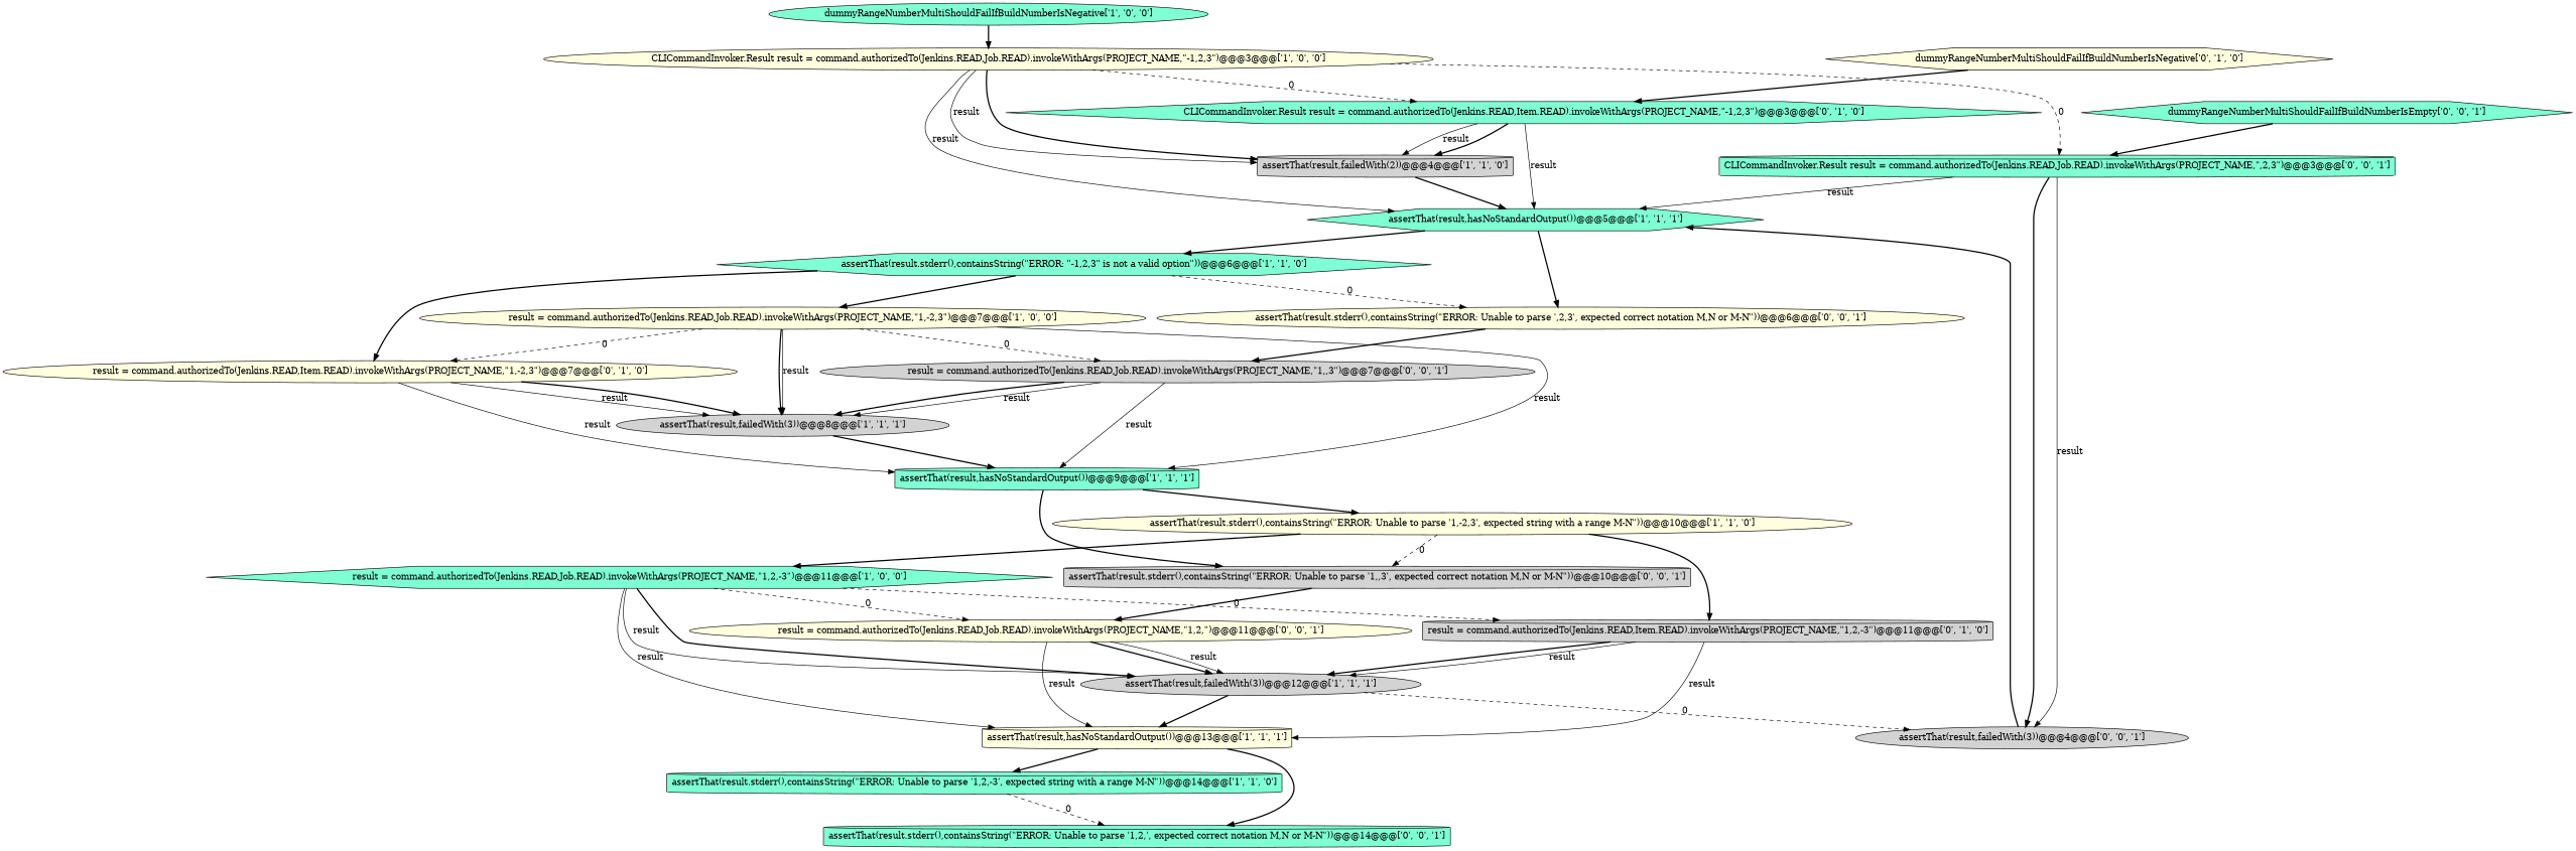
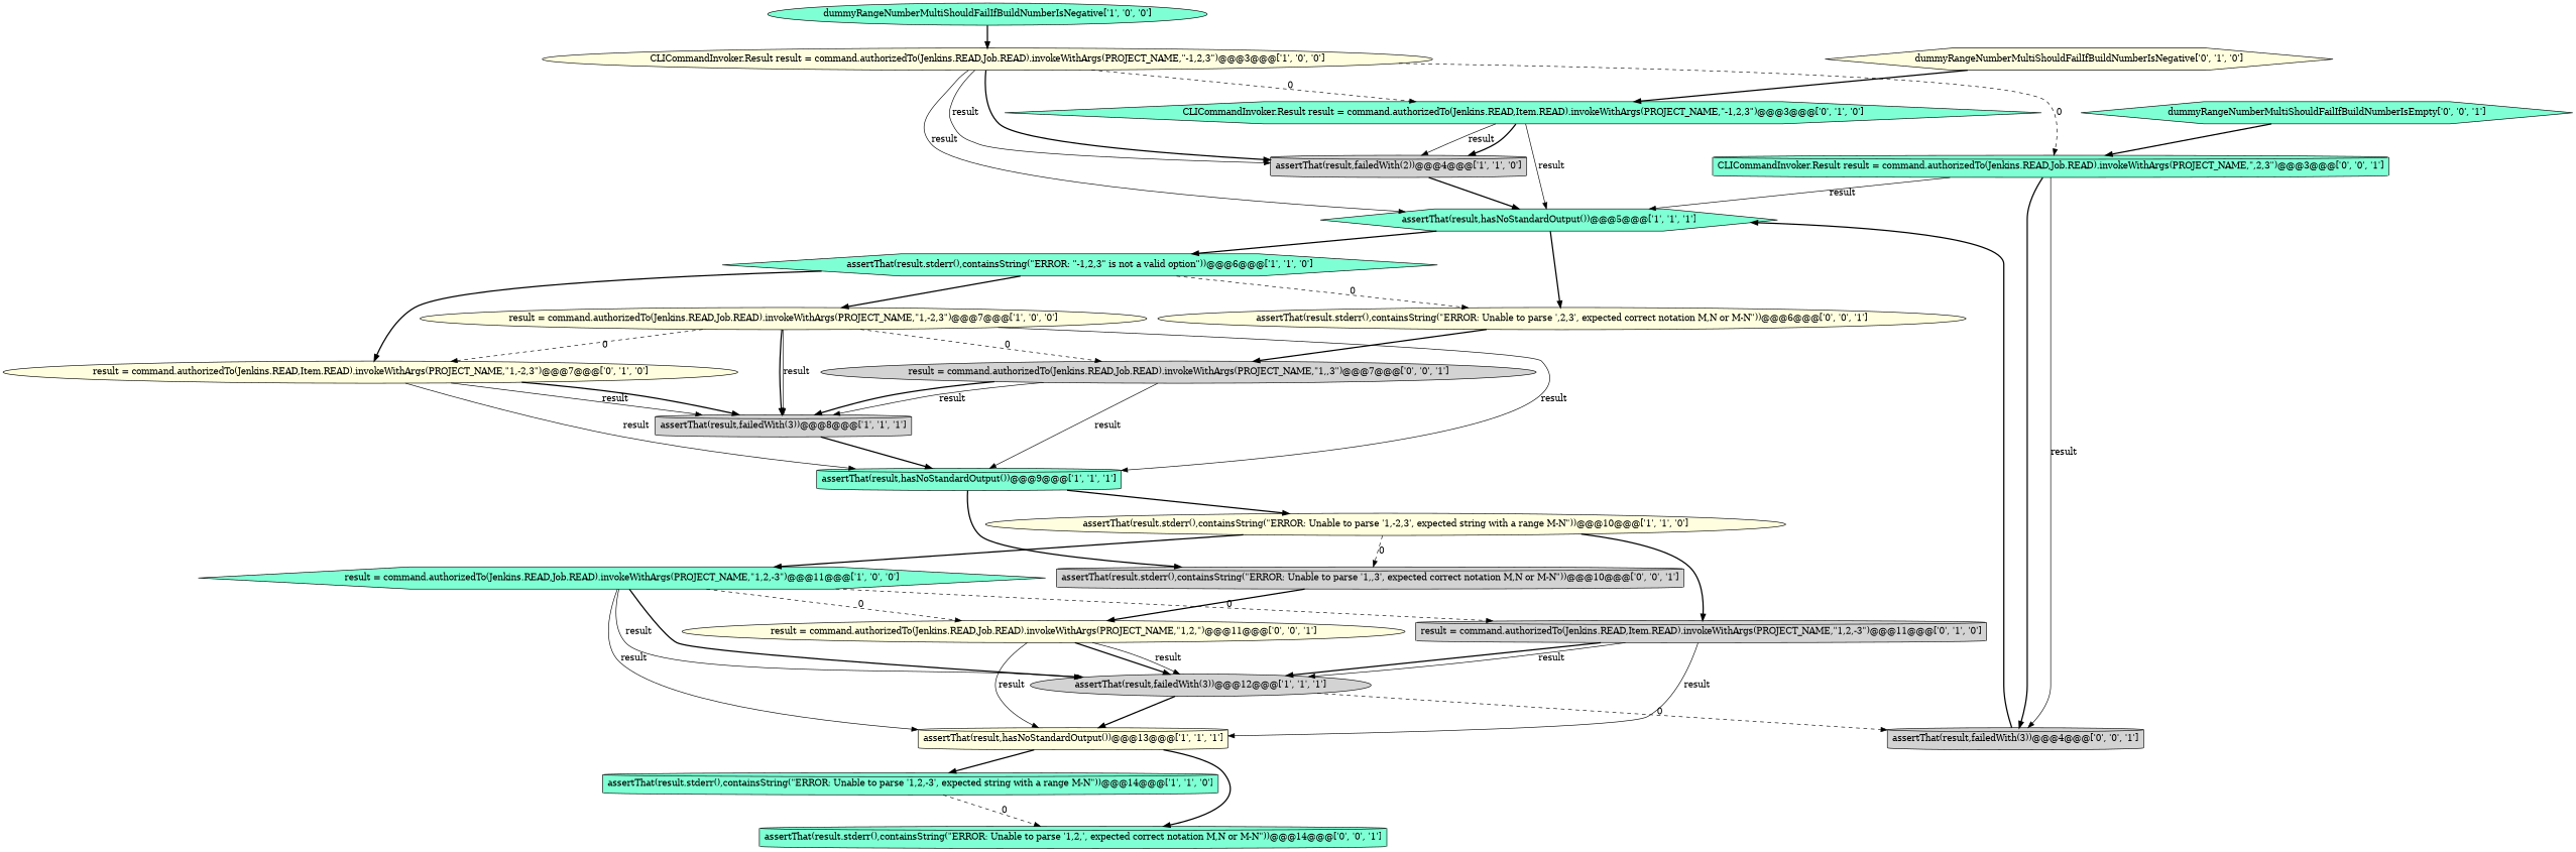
  digraph {
    node [fillcolor=aquamarine shape=ellipse style=filled]
    edge [style=bold]
    n1 [fillcolor=lightyellow label="dummyRangeNumberMultiShouldFailIfBuildNumberIsNegative['0', '1', '0']" shape=hexagon]
    n2 [label="CLICommandInvoker.Result result = command.authorizedTo(Jenkins.READ,Item.READ).invokeWithArgs(PROJECT_NAME,\"-1,2,3\")@@@3@@@['0', '1', '0']" shape=hexagon]
    n3 [fillcolor=lightgrey label="assertThat(result,failedWith(2))@@@4@@@['1', '1', '0']" shape=cylinder]
    n4 [label="assertThat(result,hasNoStandardOutput())@@@5@@@['1', '1', '1']" shape=hexagon]
    n5 [label="assertThat(result,hasNoStandardOutput())@@@9@@@['1', '1', '1']" shape=cylinder]
    n6 [fillcolor=lightyellow label="assertThat(result.stderr(),containsString(\"ERROR: Unable to parse '1,-2,3', expected string with a range M-N\"))@@@10@@@['1', '1', '0']"]
    n7 [fillcolor=lightgrey label="assertThat(result.stderr(),containsString(\"ERROR: Unable to parse '1,,3', expected correct notation M,N or M-N\"))@@@10@@@['0', '0', '1']" shape=cylinder]
    n8 [label="result = command.authorizedTo(Jenkins.READ,Job.READ).invokeWithArgs(PROJECT_NAME,\"1,2,-3\")@@@11@@@['1', '0', '0']" shape=hexagon]
    n9 [fillcolor=lightgrey label="result = command.authorizedTo(Jenkins.READ,Item.READ).invokeWithArgs(PROJECT_NAME,\"1,2,-3\")@@@11@@@['0', '1', '0']" shape=cylinder]
    n10 [fillcolor=lightyellow label="result = command.authorizedTo(Jenkins.READ,Job.READ).invokeWithArgs(PROJECT_NAME,\"1,2,\")@@@11@@@['0', '0', '1']"]
    n11 [fillcolor=lightyellow label="CLICommandInvoker.Result result = command.authorizedTo(Jenkins.READ,Job.READ).invokeWithArgs(PROJECT_NAME,\"-1,2,3\")@@@3@@@['1', '0', '0']"]
    n12 [label="CLICommandInvoker.Result result = command.authorizedTo(Jenkins.READ,Job.READ).invokeWithArgs(PROJECT_NAME,\",2,3\")@@@3@@@['0', '0', '1']" shape=cylinder]
    n13 [label="assertThat(result.stderr(),containsString(\"ERROR: \"-1,2,3\" is not a valid option\"))@@@6@@@['1', '1', '0']" shape=hexagon]
    n14 [fillcolor=lightyellow label="assertThat(result.stderr(),containsString(\"ERROR: Unable to parse ',2,3', expected correct notation M,N or M-N\"))@@@6@@@['0', '0', '1']"]
-   n15 [fillcolor=lightgrey label="assertThat(result,failedWith(3))@@@4@@@['0', '0', '1']"]
+   n15 [fillcolor=lightgrey label="assertThat(result,failedWith(3))@@@4@@@['0', '0', '1']" shape=cylinder]
    n16 [label="assertThat(result.stderr(),containsString(\"ERROR: Unable to parse '1,2,-3', expected string with a range M-N\"))@@@14@@@['1', '1', '0']" shape=cylinder]
    n17 [label="assertThat(result.stderr(),containsString(\"ERROR: Unable to parse '1,2,', expected correct notation M,N or M-N\"))@@@14@@@['0', '0', '1']" shape=cylinder]
    n18 [fillcolor=lightyellow label="result = command.authorizedTo(Jenkins.READ,Job.READ).invokeWithArgs(PROJECT_NAME,\"1,-2,3\")@@@7@@@['1', '0', '0']"]
    n19 [fillcolor=lightyellow label="result = command.authorizedTo(Jenkins.READ,Item.READ).invokeWithArgs(PROJECT_NAME,\"1,-2,3\")@@@7@@@['0', '1', '0']"]
    n20 [fillcolor=lightgrey label="result = command.authorizedTo(Jenkins.READ,Job.READ).invokeWithArgs(PROJECT_NAME,\"1,,3\")@@@7@@@['0', '0', '1']"]
-   n21 [fillcolor=lightgrey label="assertThat(result,failedWith(3))@@@8@@@['1', '1', '1']"]
+   n21 [fillcolor=lightgrey label="assertThat(result,failedWith(3))@@@8@@@['1', '1', '1']" shape=cylinder]
    n22 [fillcolor=lightgrey label="assertThat(result,failedWith(3))@@@12@@@['1', '1', '1']"]
    n23 [fillcolor=lightyellow label="assertThat(result,hasNoStandardOutput())@@@13@@@['1', '1', '1']" shape=cylinder]
    n24 [label="dummyRangeNumberMultiShouldFailIfBuildNumberIsNegative['1', '0', '0']"]
    n25 [label="dummyRangeNumberMultiShouldFailIfBuildNumberIsEmpty['0', '0', '1']" shape=hexagon]
    n1 -> n2
    n2 -> n3 [label=result style=solid]
    n2 -> n3
    n2 -> n4 [label=result style=solid]
    n3 -> n4
    n4 -> n13
    n4 -> n14
    n5 -> n6
    n5 -> n7
    n6 -> n7 [label=0 style=dashed]
    n6 -> n8
    n6 -> n9
    n7 -> n10
    n8 -> n9 [label=0 style=dashed]
    n8 -> n10 [label=0 style=dashed]
    n8 -> n22
    n8 -> n22 [label=result style=solid]
    n8 -> n23 [label=result style=solid]
    n9 -> n22
    n9 -> n22 [label=result style=solid]
    n9 -> n23 [label=result style=solid]
    n10 -> n22
    n10 -> n22 [label=result style=solid]
    n10 -> n23 [label=result style=solid]
    n11 -> n2 [label=0 style=dashed]
    n11 -> n3 [label=result style=solid]
    n11 -> n3
    n11 -> n4 [label=result style=solid]
    n11 -> n12 [label=0 style=dashed]
    n12 -> n4 [label=result style=solid]
    n12 -> n15
    n12 -> n15 [label=result style=solid]
    n13 -> n14 [label=0 style=dashed]
    n13 -> n18
    n13 -> n19
    n14 -> n20
    n15 -> n4
    n16 -> n17 [label=0 style=dashed]
    n18 -> n5 [label=result style=solid]
    n18 -> n19 [label=0 style=dashed]
    n18 -> n20 [label=0 style=dashed]
    n18 -> n21 [label=result style=solid]
    n18 -> n21
    n19 -> n5 [label=result style=solid]
    n19 -> n21 [label=result style=solid]
    n19 -> n21
    n20 -> n5 [label=result style=solid]
    n20 -> n21
    n20 -> n21 [label=result style=solid]
    n21 -> n5
    n22 -> n15 [label=0 style=dashed]
    n22 -> n23
    n23 -> n16
    n23 -> n17
    n24 -> n11
    n25 -> n12
  }
